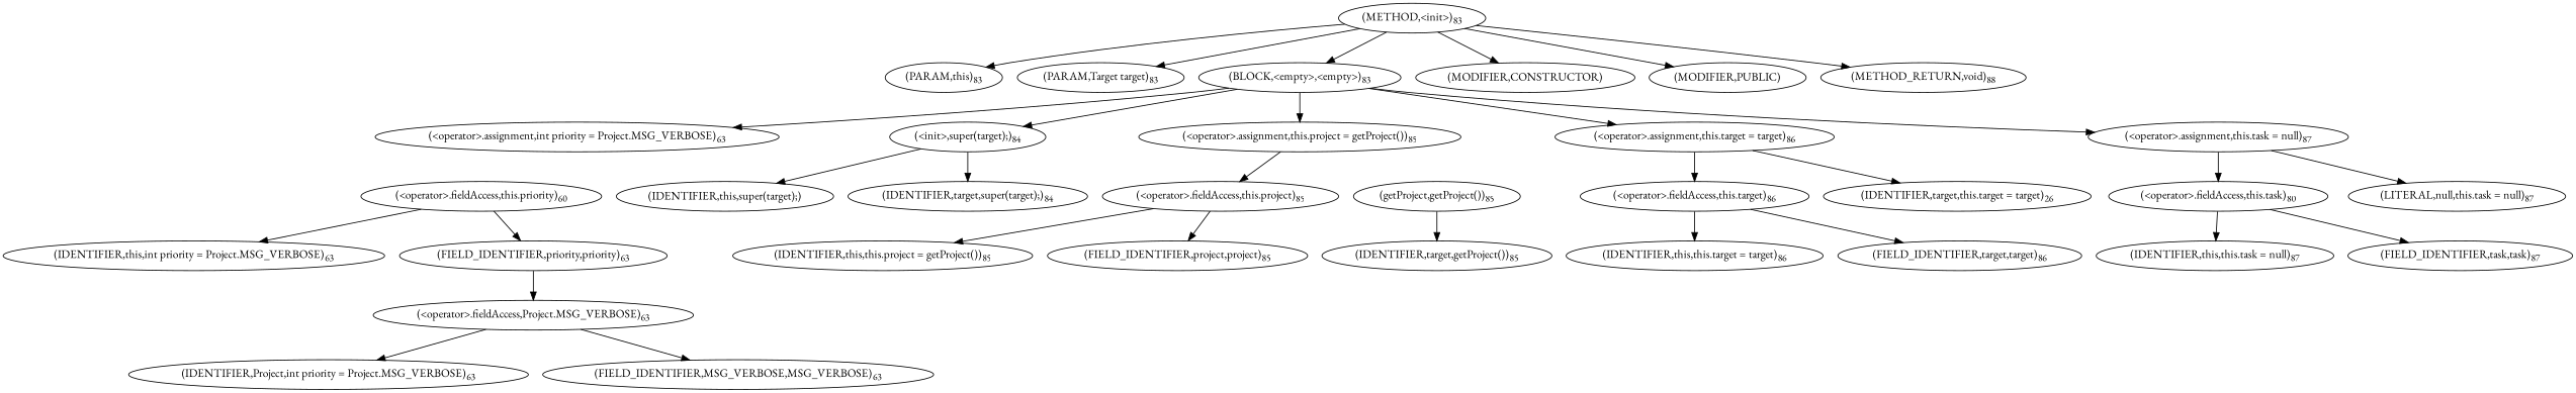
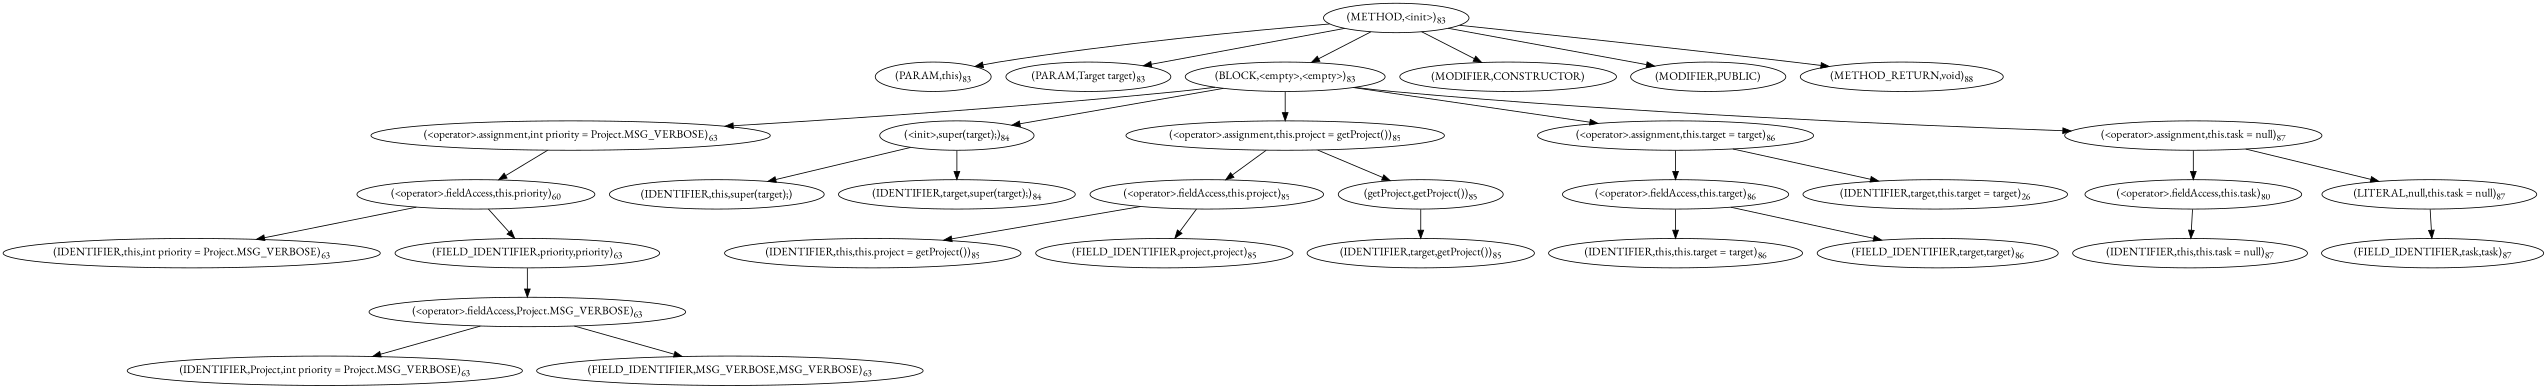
  digraph {
    fontname="EB Garamond"
    node [fontname="EB Garamond"]
    edge [fontname="EB Garamond"]
    n1 [label=<(METHOD,&lt;init&gt;)<SUB>83</SUB>>]
    n2 [label=<(PARAM,this)<SUB>83</SUB>>]
    n3 [label=<(PARAM,Target target)<SUB>83</SUB>>]
    n4 [label=<(BLOCK,&lt;empty&gt;,&lt;empty&gt;)<SUB>83</SUB>>]
    n5 [label=<(MODIFIER,CONSTRUCTOR)>]
    n6 [label=<(MODIFIER,PUBLIC)>]
    n7 [label=<(METHOD_RETURN,void)<SUB>88</SUB>>]
    n8 [label=<(&lt;operator&gt;.assignment,int priority = Project.MSG_VERBOSE)<SUB>63</SUB>>]
    n9 [label=<(&lt;init&gt;,super(target);)<SUB>84</SUB>>]
    n10 [label=<(&lt;operator&gt;.assignment,this.project = getProject())<SUB>85</SUB>>]
    n11 [label=<(&lt;operator&gt;.assignment,this.target = target)<SUB>86</SUB>>]
    n12 [label=<(&lt;operator&gt;.assignment,this.task = null)<SUB>87</SUB>>]
    n13 [label=<(&lt;operator&gt;.fieldAccess,this.priority)<SUB>60</SUB>>]
    n14 [label=<(IDENTIFIER,this,super(target);)>]
    n15 [label=<(IDENTIFIER,target,super(target);)<SUB>84</SUB>>]
    n16 [label=<(&lt;operator&gt;.fieldAccess,this.project)<SUB>85</SUB>>]
    n17 [label=<(getProject,getProject())<SUB>85</SUB>>]
    n18 [label=<(&lt;operator&gt;.fieldAccess,this.target)<SUB>86</SUB>>]
    n19 [label=<(IDENTIFIER,target,this.target = target)<SUB>26</SUB>>]
    n20 [label=<(&lt;operator&gt;.fieldAccess,this.task)<SUB>80</SUB>>]
    n21 [label=<(LITERAL,null,this.task = null)<SUB>87</SUB>>]
    n22 [label=<(IDENTIFIER,this,int priority = Project.MSG_VERBOSE)<SUB>63</SUB>>]
    n23 [label=<(FIELD_IDENTIFIER,priority,priority)<SUB>63</SUB>>]
    n24 [label=<(&lt;operator&gt;.fieldAccess,Project.MSG_VERBOSE)<SUB>63</SUB>>]
    n25 [label=<(IDENTIFIER,Project,int priority = Project.MSG_VERBOSE)<SUB>63</SUB>>]
    n26 [label=<(FIELD_IDENTIFIER,MSG_VERBOSE,MSG_VERBOSE)<SUB>63</SUB>>]
    n27 [label=<(IDENTIFIER,this,this.project = getProject())<SUB>85</SUB>>]
    n28 [label=<(FIELD_IDENTIFIER,project,project)<SUB>85</SUB>>]
    n29 [label=<(IDENTIFIER,target,getProject())<SUB>85</SUB>>]
    n30 [label=<(IDENTIFIER,this,this.target = target)<SUB>86</SUB>>]
    n31 [label=<(FIELD_IDENTIFIER,target,target)<SUB>86</SUB>>]
    n32 [label=<(IDENTIFIER,this,this.task = null)<SUB>87</SUB>>]
    n33 [label=<(FIELD_IDENTIFIER,task,task)<SUB>87</SUB>>]
    n1 -> n2
    n1 -> n3
    n1 -> n4
    n1 -> n5
    n1 -> n6
    n1 -> n7
    n4 -> n8
    n4 -> n9
    n4 -> n10
    n4 -> n11
    n4 -> n12
+   n8 -> n13
    n9 -> n14
    n9 -> n15
    n10 -> n16
+   n10 -> n17
    n11 -> n18
    n11 -> n19
    n12 -> n20
    n12 -> n21
    n13 -> n22
    n13 -> n23
    n16 -> n27
    n16 -> n28
    n17 -> n29
    n18 -> n30
    n18 -> n31
    n20 -> n32
-   n20 -> n33
+   n21 -> n33
    n23 -> n24
    n24 -> n25
    n24 -> n26
  }
